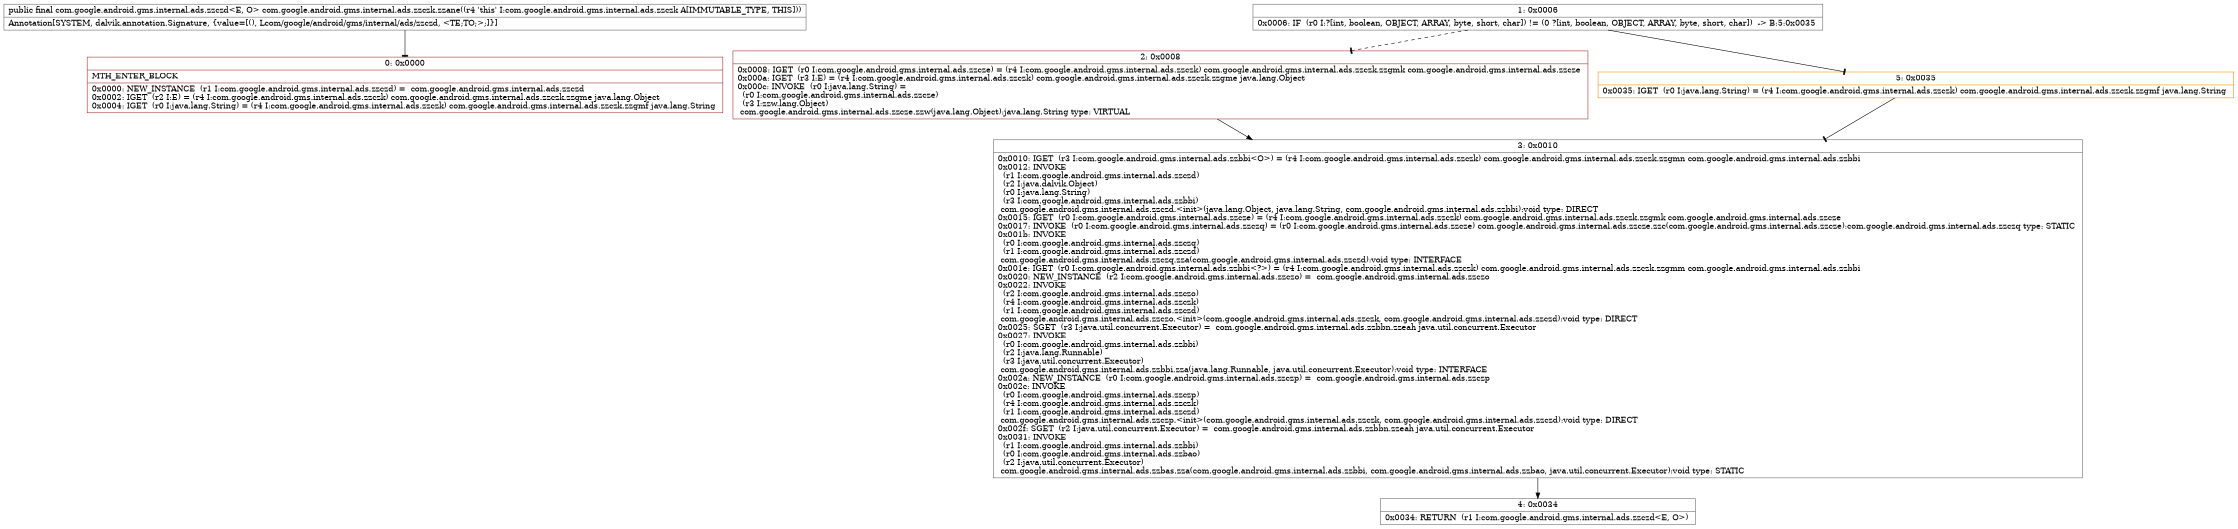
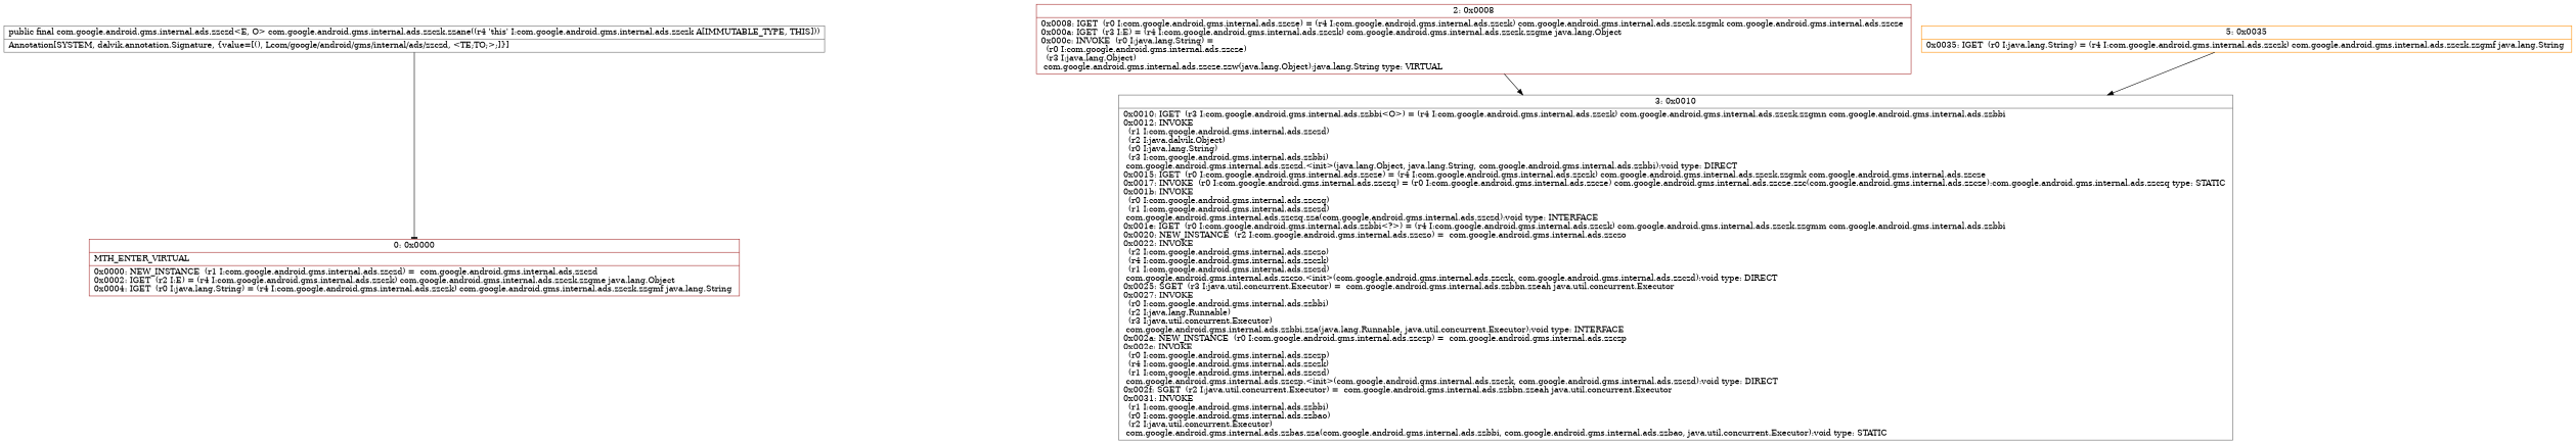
  digraph {
    node [color=gray40 shape=record]
    edge [arrowhead=tee]
-   n1 [color=brown label="{0\:\ 0x0000|MTH_ENTER_BLOCK\l|0x0000: NEW_INSTANCE  (r1 I:com.google.android.gms.internal.ads.zzczd) =  com.google.android.gms.internal.ads.zzczd \l0x0002: IGET  (r2 I:E) = (r4 I:com.google.android.gms.internal.ads.zzczk) com.google.android.gms.internal.ads.zzczk.zzgme java.lang.Object \l0x0004: IGET  (r0 I:java.lang.String) = (r4 I:com.google.android.gms.internal.ads.zzczk) com.google.android.gms.internal.ads.zzczk.zzgmf java.lang.String \l}"]
-   n2 [label="{1\:\ 0x0006|0x0006: IF  (r0 I:?[int, boolean, OBJECT, ARRAY, byte, short, char]) != (0 ?[int, boolean, OBJECT, ARRAY, byte, short, char])  \-\> B:5:0x0035 \l}"]
-   n3 [color=brown label="{2\:\ 0x0008|0x0008: IGET  (r0 I:com.google.android.gms.internal.ads.zzcze) = (r4 I:com.google.android.gms.internal.ads.zzczk) com.google.android.gms.internal.ads.zzczk.zzgmk com.google.android.gms.internal.ads.zzcze \l0x000a: IGET  (r3 I:E) = (r4 I:com.google.android.gms.internal.ads.zzczk) com.google.android.gms.internal.ads.zzczk.zzgme java.lang.Object \l0x000c: INVOKE  (r0 I:java.lang.String) = \l  (r0 I:com.google.android.gms.internal.ads.zzcze)\l  (r3 I:zzw.lang.Object)\l com.google.android.gms.internal.ads.zzcze.zzw(java.lang.Object):java.lang.String type: VIRTUAL \l}"]
+   n1 [color=brown label="{0\:\ 0x0000|MTH_ENTER_VIRTUAL\l|0x0000: NEW_INSTANCE  (r1 I:com.google.android.gms.internal.ads.zzczd) =  com.google.android.gms.internal.ads.zzczd \l0x0002: IGET  (r2 I:E) = (r4 I:com.google.android.gms.internal.ads.zzczk) com.google.android.gms.internal.ads.zzczk.zzgme java.lang.Object \l0x0004: IGET  (r0 I:java.lang.String) = (r4 I:com.google.android.gms.internal.ads.zzczk) com.google.android.gms.internal.ads.zzczk.zzgmf java.lang.String \l}"]
+   n3 [color=brown label="{2\:\ 0x0008|0x0008: IGET  (r0 I:com.google.android.gms.internal.ads.zzcze) = (r4 I:com.google.android.gms.internal.ads.zzczk) com.google.android.gms.internal.ads.zzczk.zzgmk com.google.android.gms.internal.ads.zzcze \l0x000a: IGET  (r3 I:E) = (r4 I:com.google.android.gms.internal.ads.zzczk) com.google.android.gms.internal.ads.zzczk.zzgme java.lang.Object \l0x000c: INVOKE  (r0 I:java.lang.String) = \l  (r0 I:com.google.android.gms.internal.ads.zzcze)\l  (r3 I:java.lang.Object)\l com.google.android.gms.internal.ads.zzcze.zzw(java.lang.Object):java.lang.String type: VIRTUAL \l}"]
    n4 [color=darkorange label="{5\:\ 0x0035|0x0035: IGET  (r0 I:java.lang.String) = (r4 I:com.google.android.gms.internal.ads.zzczk) com.google.android.gms.internal.ads.zzczk.zzgmf java.lang.String \l}"]
    n5 [label="{3\:\ 0x0010|0x0010: IGET  (r3 I:com.google.android.gms.internal.ads.zzbbi\<O\>) = (r4 I:com.google.android.gms.internal.ads.zzczk) com.google.android.gms.internal.ads.zzczk.zzgmn com.google.android.gms.internal.ads.zzbbi \l0x0012: INVOKE  \l  (r1 I:com.google.android.gms.internal.ads.zzczd)\l  (r2 I:java.dalvik.Object)\l  (r0 I:java.lang.String)\l  (r3 I:com.google.android.gms.internal.ads.zzbbi)\l com.google.android.gms.internal.ads.zzczd.\<init\>(java.lang.Object, java.lang.String, com.google.android.gms.internal.ads.zzbbi):void type: DIRECT \l0x0015: IGET  (r0 I:com.google.android.gms.internal.ads.zzcze) = (r4 I:com.google.android.gms.internal.ads.zzczk) com.google.android.gms.internal.ads.zzczk.zzgmk com.google.android.gms.internal.ads.zzcze \l0x0017: INVOKE  (r0 I:com.google.android.gms.internal.ads.zzczq) = (r0 I:com.google.android.gms.internal.ads.zzcze) com.google.android.gms.internal.ads.zzcze.zzc(com.google.android.gms.internal.ads.zzcze):com.google.android.gms.internal.ads.zzczq type: STATIC \l0x001b: INVOKE  \l  (r0 I:com.google.android.gms.internal.ads.zzczq)\l  (r1 I:com.google.android.gms.internal.ads.zzczd)\l com.google.android.gms.internal.ads.zzczq.zza(com.google.android.gms.internal.ads.zzczd):void type: INTERFACE \l0x001e: IGET  (r0 I:com.google.android.gms.internal.ads.zzbbi\<?\>) = (r4 I:com.google.android.gms.internal.ads.zzczk) com.google.android.gms.internal.ads.zzczk.zzgmm com.google.android.gms.internal.ads.zzbbi \l0x0020: NEW_INSTANCE  (r2 I:com.google.android.gms.internal.ads.zzczo) =  com.google.android.gms.internal.ads.zzczo \l0x0022: INVOKE  \l  (r2 I:com.google.android.gms.internal.ads.zzczo)\l  (r4 I:com.google.android.gms.internal.ads.zzczk)\l  (r1 I:com.google.android.gms.internal.ads.zzczd)\l com.google.android.gms.internal.ads.zzczo.\<init\>(com.google.android.gms.internal.ads.zzczk, com.google.android.gms.internal.ads.zzczd):void type: DIRECT \l0x0025: SGET  (r3 I:java.util.concurrent.Executor) =  com.google.android.gms.internal.ads.zzbbn.zzeah java.util.concurrent.Executor \l0x0027: INVOKE  \l  (r0 I:com.google.android.gms.internal.ads.zzbbi)\l  (r2 I:java.lang.Runnable)\l  (r3 I:java.util.concurrent.Executor)\l com.google.android.gms.internal.ads.zzbbi.zza(java.lang.Runnable, java.util.concurrent.Executor):void type: INTERFACE \l0x002a: NEW_INSTANCE  (r0 I:com.google.android.gms.internal.ads.zzczp) =  com.google.android.gms.internal.ads.zzczp \l0x002c: INVOKE  \l  (r0 I:com.google.android.gms.internal.ads.zzczp)\l  (r4 I:com.google.android.gms.internal.ads.zzczk)\l  (r1 I:com.google.android.gms.internal.ads.zzczd)\l com.google.android.gms.internal.ads.zzczp.\<init\>(com.google.android.gms.internal.ads.zzczk, com.google.android.gms.internal.ads.zzczd):void type: DIRECT \l0x002f: SGET  (r2 I:java.util.concurrent.Executor) =  com.google.android.gms.internal.ads.zzbbn.zzeah java.util.concurrent.Executor \l0x0031: INVOKE  \l  (r1 I:com.google.android.gms.internal.ads.zzbbi)\l  (r0 I:com.google.android.gms.internal.ads.zzbao)\l  (r2 I:java.util.concurrent.Executor)\l com.google.android.gms.internal.ads.zzbas.zza(com.google.android.gms.internal.ads.zzbbi, com.google.android.gms.internal.ads.zzbao, java.util.concurrent.Executor):void type: STATIC \l}"]
-   n6 [label="{4\:\ 0x0034|0x0034: RETURN  (r1 I:com.google.android.gms.internal.ads.zzczd\<E, O\>) \l}"]
    n7 [label="{public final com.google.android.gms.internal.ads.zzczd\<E, O\> com.google.android.gms.internal.ads.zzczk.zzane((r4 'this' I:com.google.android.gms.internal.ads.zzczk A[IMMUTABLE_TYPE, THIS]))  | Annotation[SYSTEM, dalvik.annotation.Signature, \{value=[(), Lcom\/google\/android\/gms\/internal\/ads\/zzczd, \<TE;TO;\>;]\}]\l}"]
-   n2 -> n3 [style=dashed]
-   n2 -> n4
    n3 -> n5 [arrowhead=normal]
-   n4 -> n5
-   n5 -> n6 [arrowhead=normal]
+   n4 -> n5 [arrowhead=normal]
    n7 -> n1
  }
